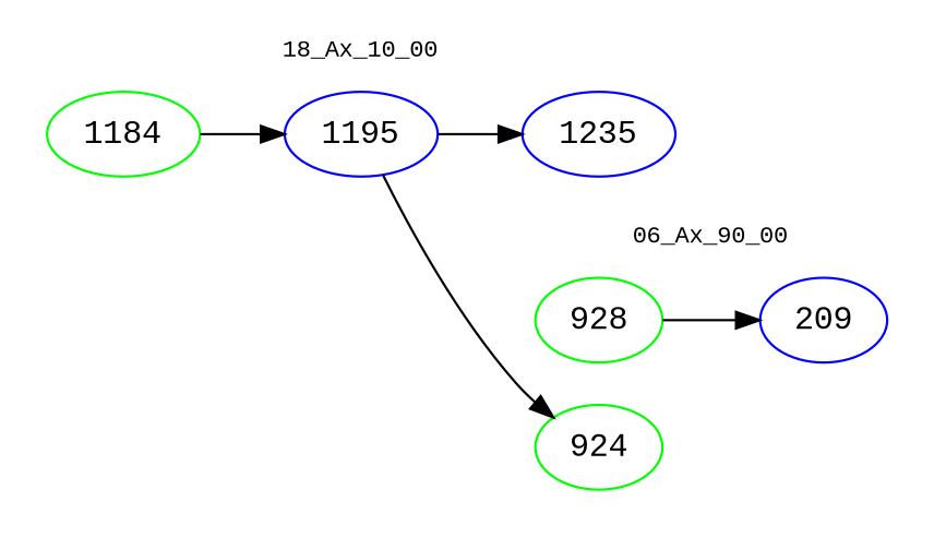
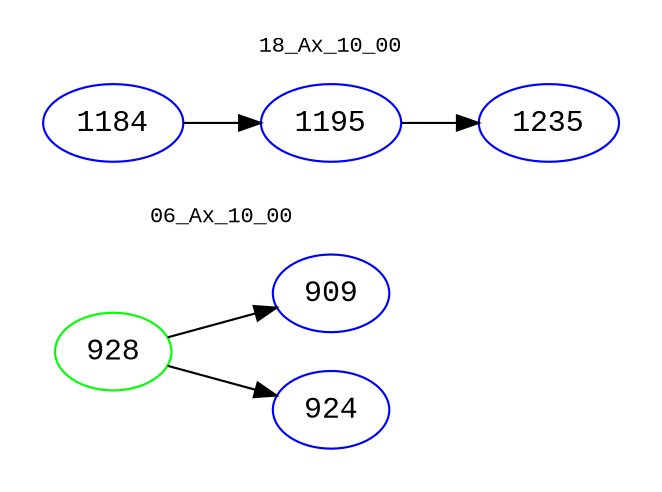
  digraph {
    fontname="Liberation Mono"
    rankdir=LR
    node [color=blue fontname="Liberation Mono"]
    edge [color=black fontname="Liberation Mono"]
    n1 [color=green label=928]
-   n2 [color=green label=924]
-   n3 [label=209]
-   n4 [color=green label=1184]
+   n2 [label=924]
+   n3 [label=909]
+   n4 [label=1184]
    n5 [label=1195]
    n6 [label=1235]
    subgraph cluster_1 {
      color=white
      fontsize=10
-     label="06_Ax_90_00"
+     label="06_Ax_10_00"
      n1
      n2
      n3
    }
    subgraph cluster_2 {
      color=white
      fontsize=10
      label="18_Ax_10_00"
      n4
      n5
      n6
    }
-   n5 -> n2
+   n1 -> n2
    n1 -> n3
    n4 -> n5
    n5 -> n6
  }
